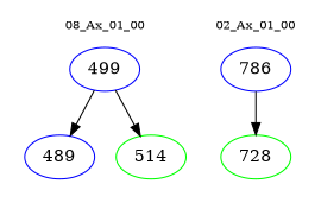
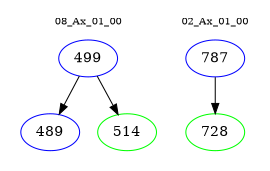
  digraph {
    node [color=blue]
    edge [color=black]
    n1 [label=499]
    n2 [label=489]
    n3 [color=green label=514]
-   n4 [label=786]
+   n4 [label=787]
    n5 [color=green label=728]
    subgraph cluster_1 {
      color=white
      fontsize=10
      label="08_Ax_01_00"
      n1
      n2
      n3
    }
    subgraph cluster_2 {
      color=white
      fontsize=10
      label="02_Ax_01_00"
      n4
      n5
    }
    n1 -> n2
    n1 -> n3
    n4 -> n5
  }
